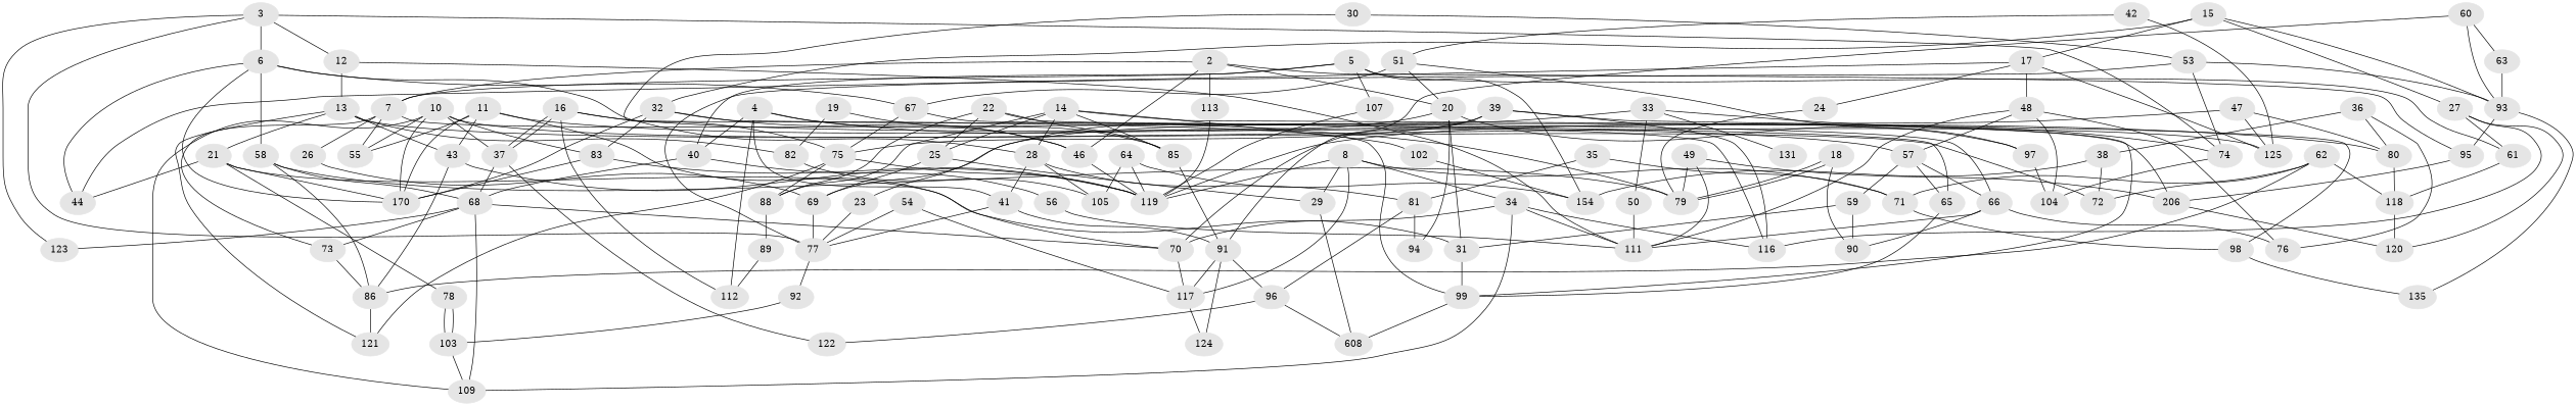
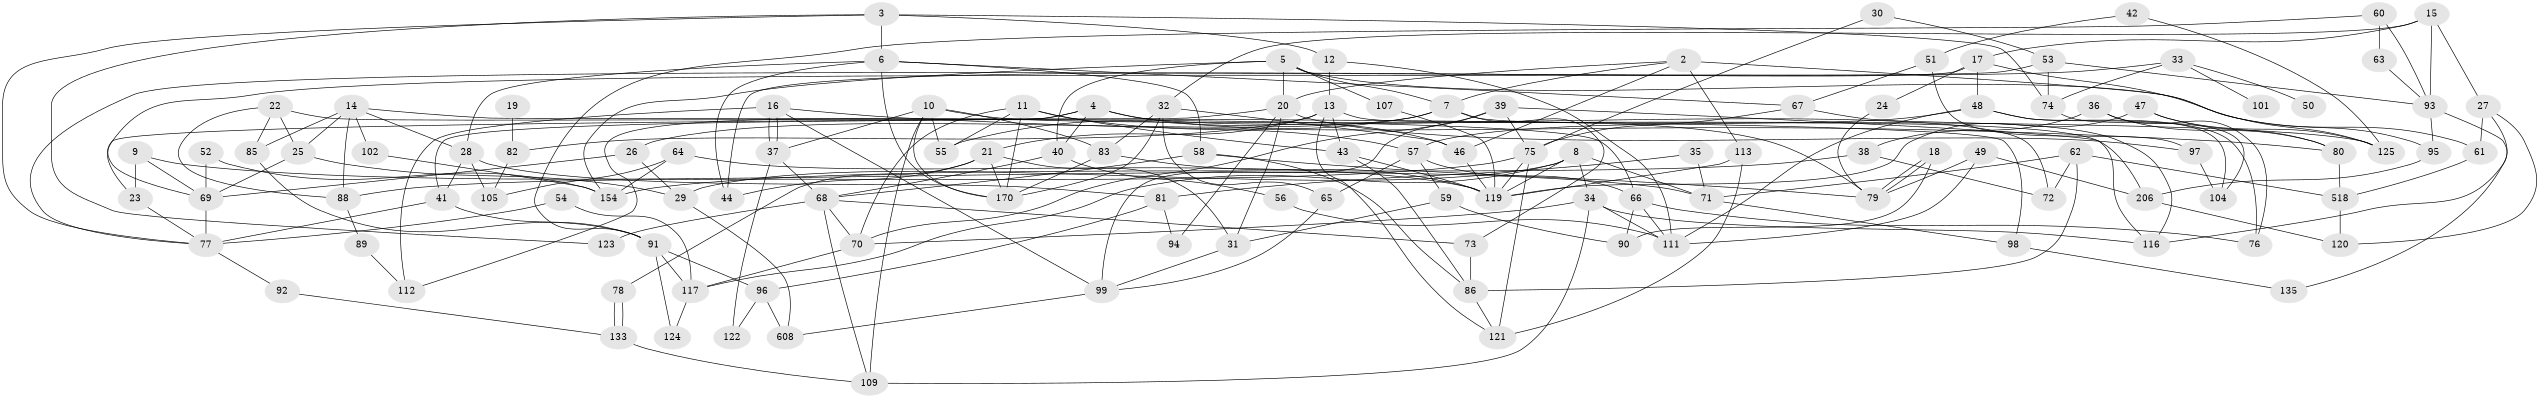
  graph {
    node [color=gray90 style=filled]
    20
    23
    31
    94
    97
    77
    41
    91
    2
    7
    46
    95
    113
    26
    55
    73
    n17 [label=206]
    119
    121
    3
    6
    12
    74
    123
    28
    44
    58
    n28 [label=170]
    67
    13
    111
    104
    92
    4
    40
    79
    112
    68
    56
    5
    61
    107
    n43 [label=154]
-   118
+   118 [label=518]
    81
    105
    86
    29
    69
    120
    8
    34
    71
    117
    n55 [label=608]
    109
    70
    116
    98
    124
+   9
    10
    37
    83
    125
    122
    11
    43
    57
    66
    65
    59
    21
    72
    82
    78
    14
    25
    85
    88
    102
    89
    n83 [label=135]
    15
    17
    27
    32
    93
    24
    48
    16
    80
    99
    76
    18
    90
    19
-   103
+   103 [label=133]
    22
    39
    75
    96
    30
    53
    33
-   101 [label=131]
+   101
    50
    35
    36
    38
    42
    51
    47
    49
+   52
    54
    60
    63
    62
    64
    20 -- 23
    20 -- 31
    20 -- 94
    20 -- 97
    23 -- 77
    31 -- 99
    97 -- 104
    77 -- 92
    41 -- 77
    41 -- 91
    91 -- 117
    91 -- 124
    91 -- 96
    2 -- 20
    2 -- 7
    2 -- 46
    2 -- 95
    2 -- 113
    7 -- 26
    7 -- 55
    7 -- 73
    7 -- n17
    46 -- 119
    95 -- n17
    113 -- 119
+   113 -- 121
+   26 -- 29
    26 -- 69
    73 -- 86
    n17 -- 120
    3 -- 77
    3 -- 6
    3 -- 12
    3 -- 74
    3 -- 123
    6 -- 28
    6 -- 44
    6 -- 58
    6 -- n28
    6 -- 67
    12 -- 13
    12 -- 111
    74 -- 104
    28 -- 41
    28 -- 81
    28 -- 105
    58 -- 79
    58 -- 68
    58 -- 86
    67 -- 116
    67 -- 75
    13 -- 121
    13 -- 43
    13 -- 21
    13 -- 72
    13 -- 82
    92 -- 103
    4 -- 41
    4 -- 46
    4 -- 40
    4 -- 79
    4 -- 112
    40 -- 68
    40 -- 56
    68 -- 73
    68 -- 123
    68 -- 109
    68 -- 70
    56 -- 111
-   51 -- 20
+   5 -- 20
    5 -- 7
    5 -- 40
    5 -- 61
    5 -- 107
    5 -- n43
    61 -- 118
    107 -- 119
    118 -- 120
    81 -- 94
    81 -- 96
    86 -- 121
    29 -- n55
    69 -- 77
    8 -- 119
    8 -- 29
    8 -- 34
    8 -- 71
    8 -- 117
    34 -- 111
    34 -- 109
    34 -- 70
    34 -- 116
    71 -- 98
    117 -- 124
    70 -- 117
    98 -- n83
+   9 -- 23
+   9 -- 69
+   9 -- 71
    10 -- 55
    10 -- n28
    10 -- 109
    10 -- 37
    10 -- 83
    10 -- 125
    37 -- 68
    37 -- 122
    83 -- 119
    83 -- n28
    11 -- 55
    11 -- n28
    11 -- 70
    11 -- 43
    11 -- 57
    43 -- 119
    43 -- 86
    57 -- 66
    57 -- 65
    57 -- 59
    66 -- 111
    66 -- 76
    66 -- 90
    65 -- 99
    59 -- 31
    59 -- 90
    21 -- 31
    21 -- 44
    21 -- n28
    21 -- 78
    82 -- 105
    78 -- 103
    78 -- 103
    14 -- 28
    14 -- 98
    14 -- 25
    14 -- 85
    14 -- 88
    14 -- 102
    25 -- 29
    25 -- 69
    85 -- 91
    88 -- 89
    102 -- n43
    89 -- 112
    15 -- 17
    15 -- 27
    15 -- 32
    15 -- 93
    17 -- 44
    17 -- 125
    17 -- 24
    17 -- 48
    27 -- 61
    27 -- 120
    27 -- 116
    32 -- 46
    32 -- n28
    32 -- 83
    32 -- 65
    93 -- 95
    93 -- n83
    24 -- 79
    48 -- 111
    48 -- 104
    48 -- 57
    48 -- 76
    16 -- 112
    16 -- 37
    16 -- 37
    16 -- 80
    16 -- 99
    80 -- 118
    99 -- n55
    18 -- 79
    18 -- 79
    18 -- 90
    19 -- 82
-   19 -- 85
    103 -- 109
    22 -- 66
    22 -- 25
    22 -- 85
    22 -- 88
    39 -- 70
    39 -- 116
    39 -- 99
    39 -- 75
    75 -- 119
    75 -- 121
    75 -- 88
    96 -- n55
    96 -- 122
    30 -- 75
    30 -- 53
    53 -- 77
    53 -- 74
    53 -- 93
    33 -- 74
    33 -- 69
    33 -- 101
    33 -- 50
-   50 -- 111
    35 -- 81
    35 -- 71
    36 -- 80
    36 -- 76
    36 -- 38
    38 -- n43
    38 -- 72
    42 -- 125
    42 -- 51
    51 -- 97
    51 -- 67
    47 -- 119
    47 -- 125
    47 -- 80
    49 -- n17
    49 -- 111
    49 -- 79
+   52 -- n43
+   52 -- 69
    54 -- 77
    54 -- 117
    60 -- 91
    60 -- 93
    60 -- 63
    63 -- 93
    62 -- 118
    62 -- 86
    62 -- 71
    62 -- 72
    64 -- 119
    64 -- n43
    64 -- 105
  }
